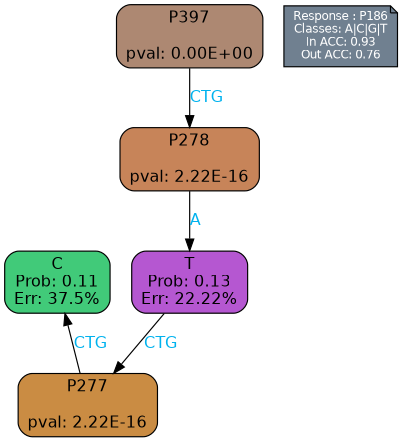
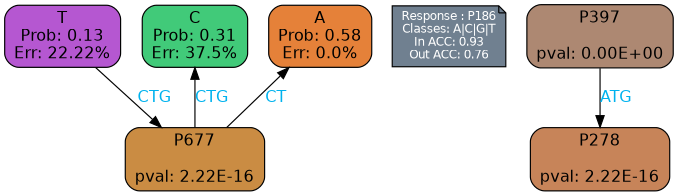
  digraph {
    ranksep=equally
    splines=polylines
    node [color=black fontname=helvetica shape=box style="filled, rounded"]
    edge [fontcolor=deepskyblue2 fontname=helvetica]
    n1 [fillcolor="#b557d1" label="T\nProb: 0.13\nErr: 22.22%"]
-   n2 [fillcolor="#41ca79" label="C\nProb: 0.11\nErr: 37.5%"]
+   n2 [fillcolor="#41ca79" label="C\nProb: 0.31\nErr: 37.5%"]
+   n3 [fillcolor="#e58139" label="A\nProb: 0.58\nErr: 0.0%"]
    n4 [align=left fillcolor=slategray fontcolor=white fontsize=10 label="Response : P186\nClasses: A|C|G|T\nIn ACC: 0.93\nOut ACC: 0.76\n" shape=note style=filled]
    n5 [fillcolor="#ad8872" label="P397\n\npval: 0.00E+00"]
-   n6 [fillcolor="#ca8c43" label="P277\n\npval: 2.22E-16"]
+   n6 [fillcolor="#ca8c43" label="P677\n\npval: 2.22E-16"]
    n7 [fillcolor="#c78459" label="P278\n\npval: 2.22E-16"]
    subgraph sub_1 {
      rank=same
      n1
      n2
+     n3
    }
    subgraph sub_2 {
      rank=same
      n4
      n5
    }
    n1 -> n6 [label=CTG]
-   n5 -> n7 [label=CTG]
+   n5 -> n7 [label=ATG]
    n6 -> n2 [label=CTG]
-   n7 -> n1 [label=A]
+   n6 -> n3 [label=CT]
  }
